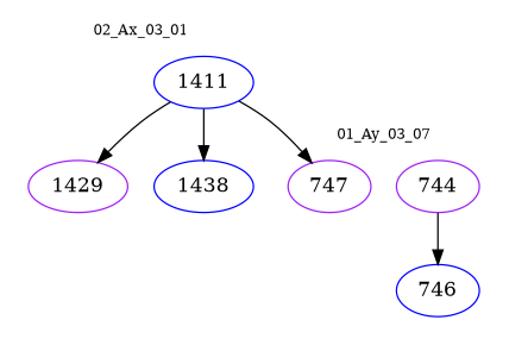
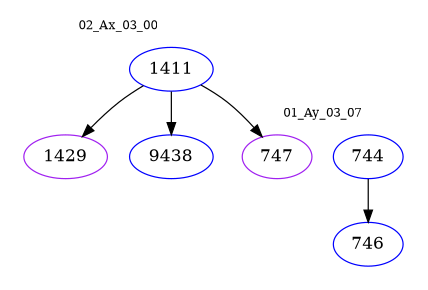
  digraph {
    node [color=blue]
    edge [color=black]
    n1 [label=1411]
    n2 [color=purple label=1429]
-   n3 [label=1438]
-   n4 [color=purple label=744]
+   n3 [label=9438]
+   n4 [label=744]
    n5 [label=746]
    n6 [color=purple label=747]
    subgraph cluster_1 {
      color=white
      fontsize=10
-     label="02_Ax_03_01"
+     label="02_Ax_03_00"
      n1
      n2
      n3
    }
    subgraph cluster_2 {
      color=white
      fontsize=10
      label="01_Ay_03_07"
      n4
      n5
      n6
    }
    n1 -> n2
    n1 -> n3
    n1 -> n6
    n4 -> n5
  }
